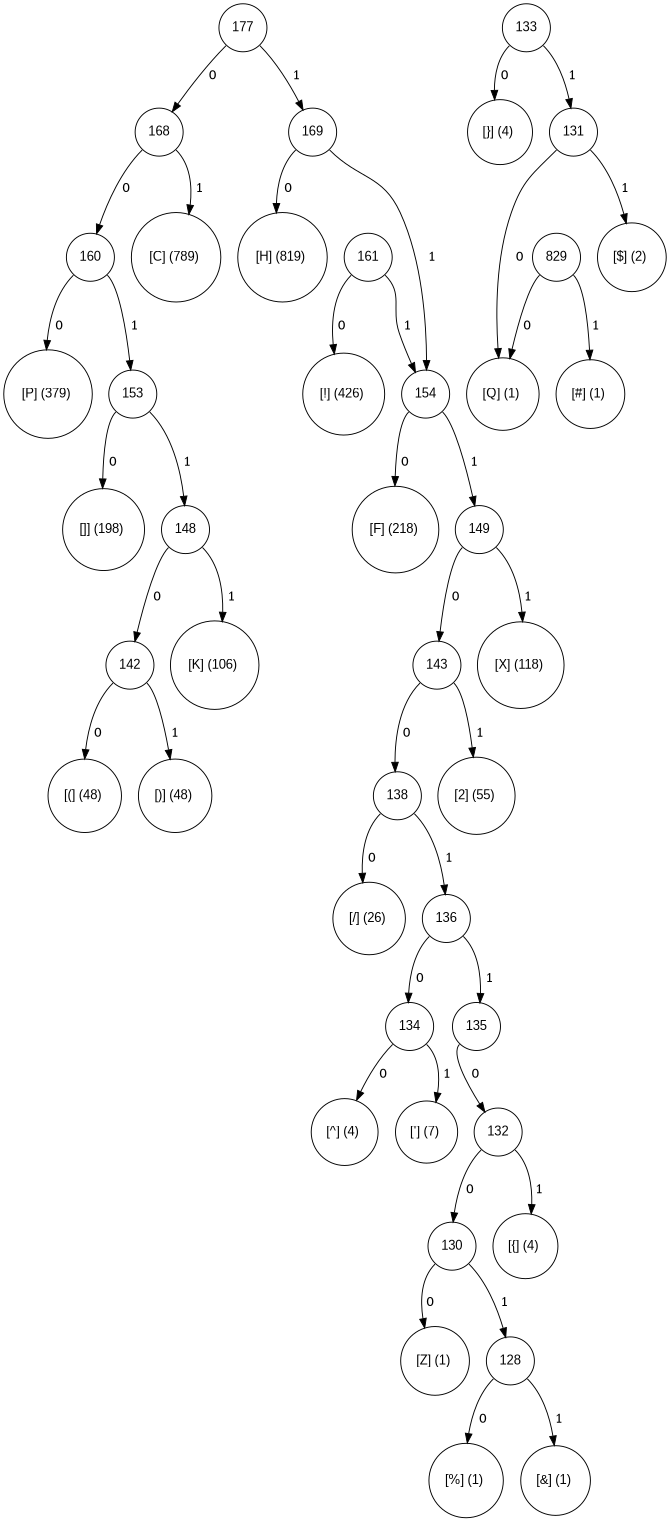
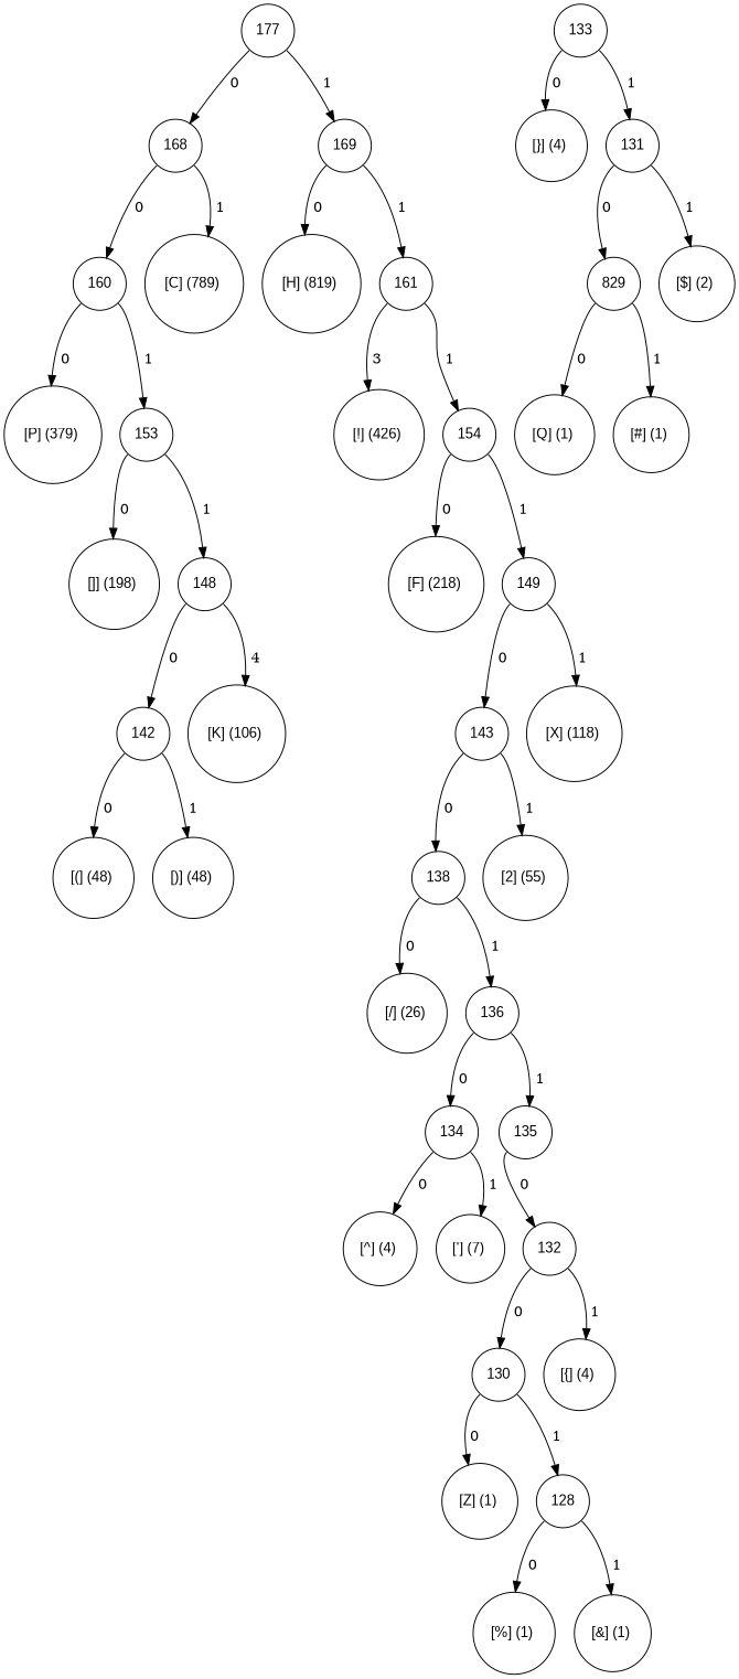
  digraph {
    node [fontname=Arial shape=circle]
    edge [tailport=sw]
    n1 [label=168 width=0.5]
    n2 [label="[C] (789) " width=0.5]
    n3 [label=160 width=0.5]
    177 [width=0.5]
    n5 [label=169 width=0.5]
    n6 [label="[H] (819) " width=0.5]
    n7 [label=161 width=0.5]
    n8 [label="[P] (379) " width=0.5]
    n9 [label=153 width=0.5]
    n10 [label="[]] (198) " width=0.5]
    n11 [label=148 width=0.5]
    n12 [label="[K] (106) " width=0.5]
    n13 [label=142 width=0.5]
    n14 [label="[(] (48) " width=0.5]
    n15 [label="[)] (48) " width=0.5]
    n16 [label="[!] (426) " width=0.5]
    n17 [label=154 width=0.5]
    n18 [label="[F] (218) " width=0.5]
    n19 [label=149 width=0.5]
    n20 [label="[X] (118) " width=0.5]
    n21 [label=143 width=0.5]
    n22 [label="[2] (55) " width=0.5]
    n23 [label=138 width=0.5]
    n24 [label="[/] (26) " width=0.5]
    n25 [label=136 width=0.5]
    n26 [label=134 width=0.5]
    n27 [label=135 width=0.5]
    n28 [label="['] (7) " width=0.5]
    n29 [label="[^] (4) " width=0.5]
    n30 [label=132 width=0.5]
    n31 [label="[{] (4) " width=0.5]
    n32 [label=130 width=0.5]
    n33 [label=133 width=0.5]
    n34 [label="[}] (4) " width=0.5]
    n35 [label=131 width=0.5]
    n36 [label="[Z] (1) " width=0.5]
    n37 [label=128 width=0.5]
    n38 [label="[%] (1) " width=0.5]
    n39 [label="[&] (1) " width=0.5]
    n40 [label="[$] (2) " width=0.5]
    n41 [label=829 width=0.5]
    n42 [label="[#] (1) " width=0.5]
    n43 [label="[Q] (1) " width=0.5]
    n1 -> n2 [label=" 1" tailport=se]
    n1 -> n3 [label=" 0"]
    n3 -> n8 [label=" 0"]
    n3 -> n9 [label=" 1" tailport=se]
    177 -> n1 [label=" 0"]
    177 -> n5 [label=" 1" tailport=se]
    n5 -> n6 [label=" 0"]
-   n5 -> n17 [label=" 1" tailport=se]
-   n7 -> n16 [label=" 0"]
+   n5 -> n7 [label=" 1" tailport=se]
+   n7 -> n16 [label=" 3"]
    n7 -> n17 [label=" 1" tailport=se]
    n9 -> n10 [label=" 0"]
    n9 -> n11 [label=" 1" tailport=se]
-   n11 -> n12 [label=" 1" tailport=se]
+   n11 -> n12 [label=" 4" tailport=se]
    n11 -> n13 [label=" 0"]
    n13 -> n14 [label=" 0"]
    n13 -> n15 [label=" 1" tailport=se]
    n17 -> n18 [label=" 0"]
    n17 -> n19 [label=" 1" tailport=se]
    n19 -> n20 [label=" 1" tailport=se]
    n19 -> n21 [label=" 0"]
    n21 -> n22 [label=" 1" tailport=se]
    n21 -> n23 [label=" 0"]
    n23 -> n24 [label=" 0"]
    n23 -> n25 [label=" 1" tailport=se]
    n25 -> n26 [label=" 0"]
    n25 -> n27 [label=" 1" tailport=se]
    n26 -> n28 [label=" 1" tailport=se]
    n26 -> n29 [label=" 0"]
    n27 -> n30 [label=" 0"]
    n30 -> n31 [label=" 1" tailport=se]
    n30 -> n32 [label=" 0"]
    n32 -> n36 [label=" 0"]
    n32 -> n37 [label=" 1" tailport=se]
    n33 -> n34 [label=" 0"]
    n33 -> n35 [label=" 1" tailport=se]
    n35 -> n40 [label=" 1" tailport=se]
-   n35 -> n43 [label=" 0"]
+   n35 -> n41 [label=" 0"]
    n37 -> n38 [label=" 0"]
    n37 -> n39 [label=" 1" tailport=se]
    n41 -> n42 [label=" 1" tailport=se]
    n41 -> n43 [label=" 0"]
  }
